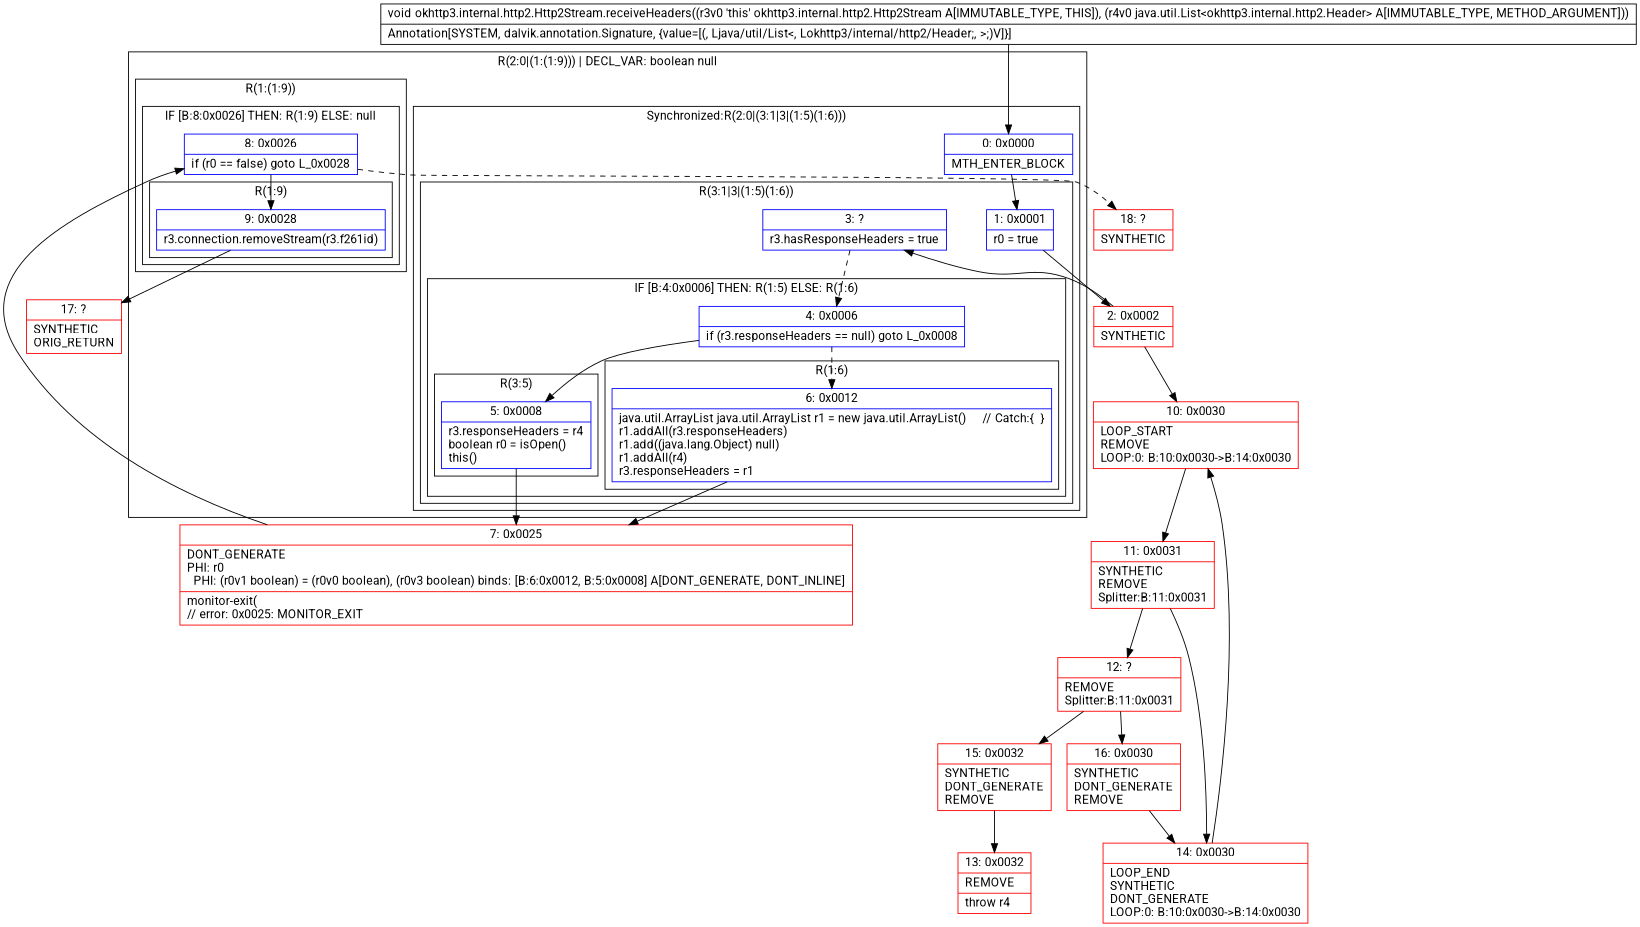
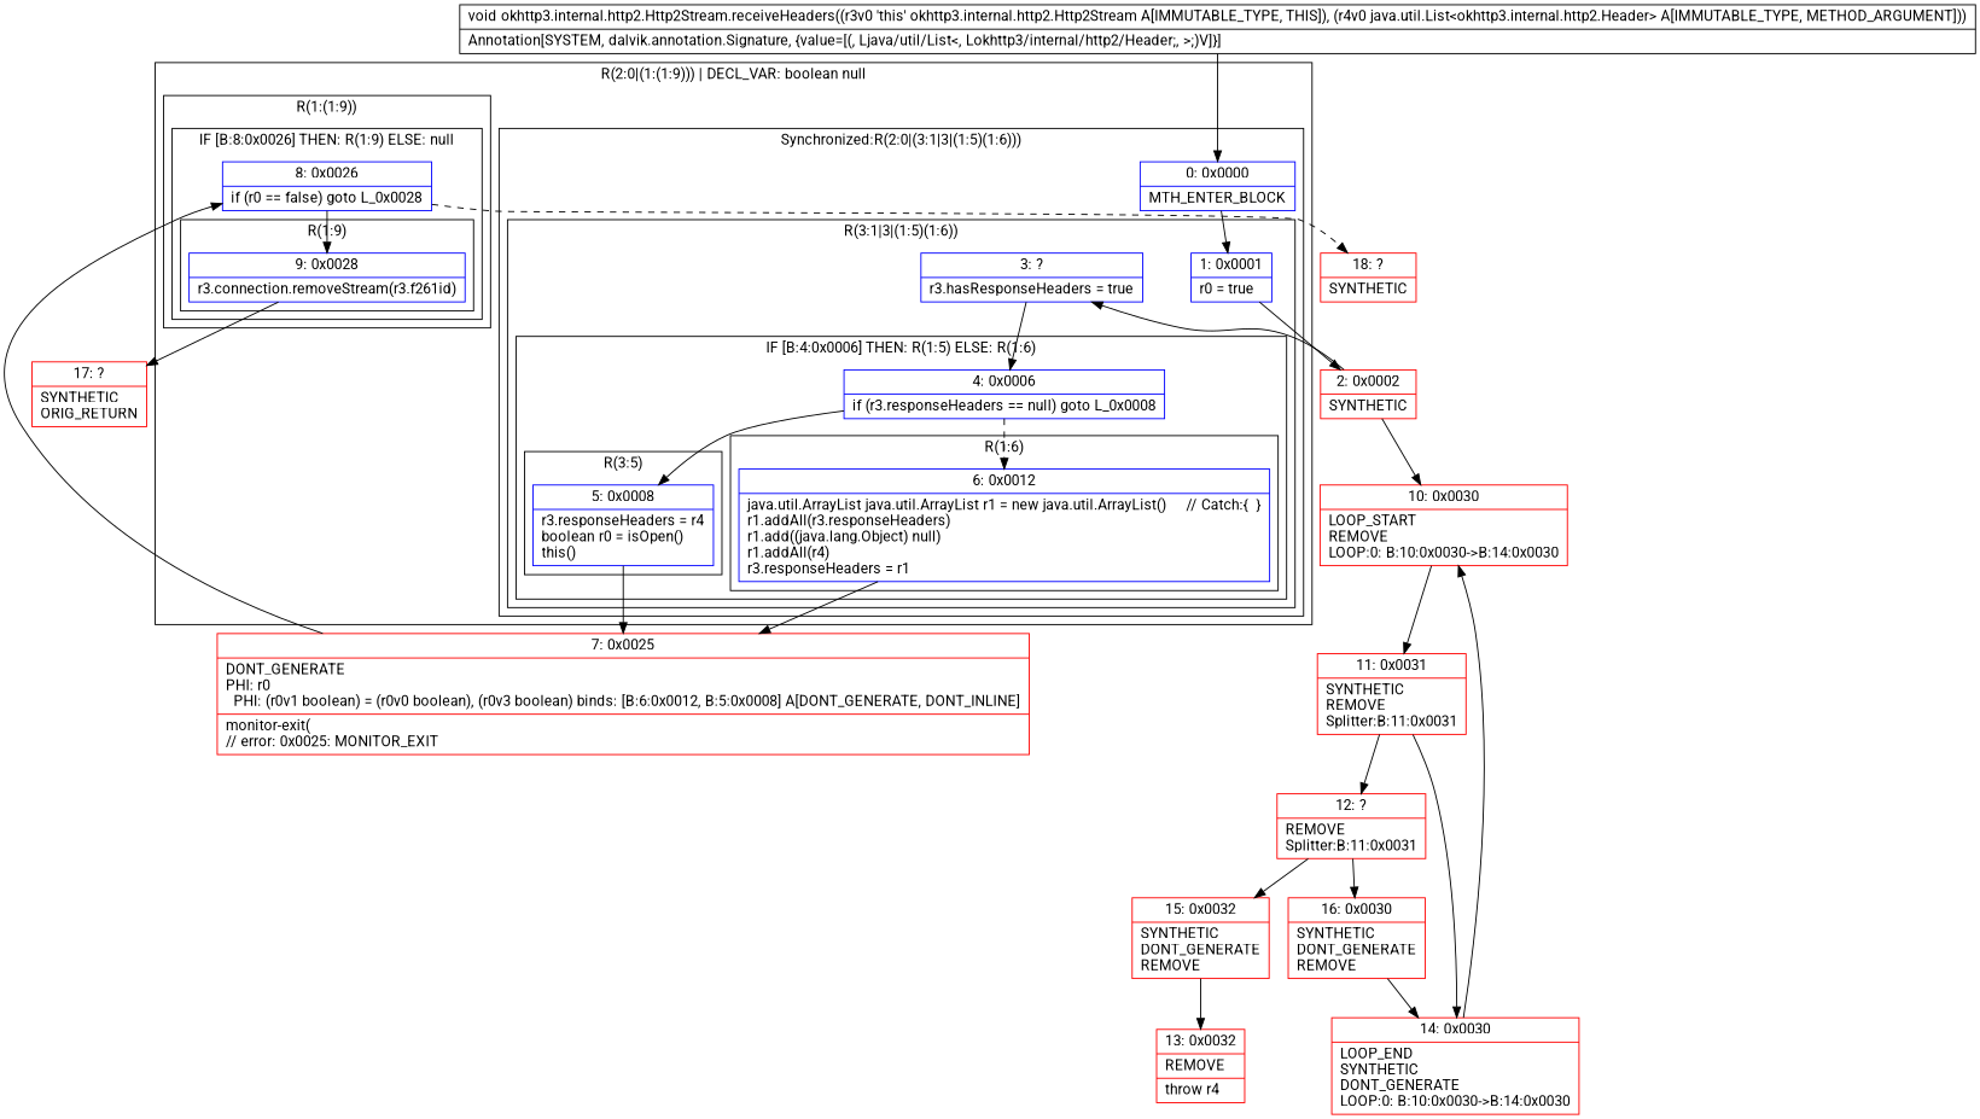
  digraph {
    fontname=Roboto
    node [color=red fontname=Roboto shape=record]
    edge [fontname=Roboto]
    n1 [color=blue label="{5\:\ 0x0008|r3.responseHeaders = r4\lboolean r0 = isOpen()\lthis()\l}"]
    n2 [color=blue label="{6\:\ 0x0012|java.util.ArrayList java.util.ArrayList r1 = new java.util.ArrayList()     \/\/ Catch:\{  \}\lr1.addAll(r3.responseHeaders)\lr1.add((java.lang.Object) null)\lr1.addAll(r4)\lr3.responseHeaders = r1\l}"]
    n3 [color=blue label="{4\:\ 0x0006|if (r3.responseHeaders == null) goto L_0x0008\l}"]
    n4 [color=blue label="{1\:\ 0x0001|r0 = true\l}"]
    n5 [color=blue label="{3\:\ ?|r3.hasResponseHeaders = true\l}"]
    n6 [color=blue label="{0\:\ 0x0000|MTH_ENTER_BLOCK\l}"]
    n7 [color=blue label="{9\:\ 0x0028|r3.connection.removeStream(r3.f261id)\l}"]
    n8 [color=blue label="{8\:\ 0x0026|if (r0 == false) goto L_0x0028\l}"]
    n9 [label="{7\:\ 0x0025|DONT_GENERATE\lPHI: r0 \l  PHI: (r0v1 boolean) = (r0v0 boolean), (r0v3 boolean) binds: [B:6:0x0012, B:5:0x0008] A[DONT_GENERATE, DONT_INLINE]\l|monitor\-exit(\l\/\/ error: 0x0025: MONITOR_EXIT  \l}"]
    n10 [label="{2\:\ 0x0002|SYNTHETIC\l}"]
    n11 [label="{17\:\ ?|SYNTHETIC\lORIG_RETURN\l}"]
    n12 [label="{18\:\ ?|SYNTHETIC\l}"]
    n13 [label="{10\:\ 0x0030|LOOP_START\lREMOVE\lLOOP:0: B:10:0x0030\-\>B:14:0x0030\l}"]
    n14 [label="{11\:\ 0x0031|SYNTHETIC\lREMOVE\lSplitter:B:11:0x0031\l}"]
    n15 [label="{12\:\ ?|REMOVE\lSplitter:B:11:0x0031\l}"]
    n16 [label="{14\:\ 0x0030|LOOP_END\lSYNTHETIC\lDONT_GENERATE\lLOOP:0: B:10:0x0030\-\>B:14:0x0030\l}"]
    n17 [label="{15\:\ 0x0032|SYNTHETIC\lDONT_GENERATE\lREMOVE\l}"]
    n18 [label="{16\:\ 0x0030|SYNTHETIC\lDONT_GENERATE\lREMOVE\l}"]
    n19 [label="{13\:\ 0x0032|REMOVE\l|throw r4\l}"]
    n20 [label="{void okhttp3.internal.http2.Http2Stream.receiveHeaders((r3v0 'this' okhttp3.internal.http2.Http2Stream A[IMMUTABLE_TYPE, THIS]), (r4v0 java.util.List\<okhttp3.internal.http2.Header\> A[IMMUTABLE_TYPE, METHOD_ARGUMENT]))  | Annotation[SYSTEM, dalvik.annotation.Signature, \{value=[(, Ljava\/util\/List\<, Lokhttp3\/internal\/http2\/Header;, \>;)V]\}]\l}" color=""]
    subgraph cluster_1 {
      label="R(2:0|(1:(1:9))) | DECL_VAR: boolean null\l"
      subgraph cluster_2 {
        label="Synchronized:R(2:0|(3:1|3|(1:5)(1:6)))"
        n6
        subgraph cluster_3 {
          label="R(3:1|3|(1:5)(1:6))"
          n4
          n5
          subgraph cluster_4 {
            label="IF [B:4:0x0006] THEN: R(1:5) ELSE: R(1:6)"
            n3
            subgraph cluster_5 {
              label="R(3:5)"
              n1
            }
            subgraph cluster_6 {
              label="R(1:6)"
              n2
            }
          }
        }
      }
      subgraph cluster_7 {
        label="R(1:(1:9))"
        subgraph cluster_8 {
          label="IF [B:8:0x0026] THEN: R(1:9) ELSE: null"
          n8
          subgraph cluster_9 {
            label="R(1:9)"
            n7
          }
        }
      }
    }
    n1 -> n9
    n2 -> n9
    n3 -> n1
    n3 -> n2 [style=dashed]
    n4 -> n10
-   n5 -> n3 [style=dashed]
+   n5 -> n3
    n6 -> n4
    n7 -> n11
    n8 -> n7
    n8 -> n12 [style=dashed]
    n9 -> n8
    n10 -> n5
    n10 -> n13
    n13 -> n14
    n14 -> n15
    n14 -> n16
    n15 -> n17
    n15 -> n18
    n16 -> n13
    n17 -> n19
    n18 -> n16
    n20 -> n6
  }
